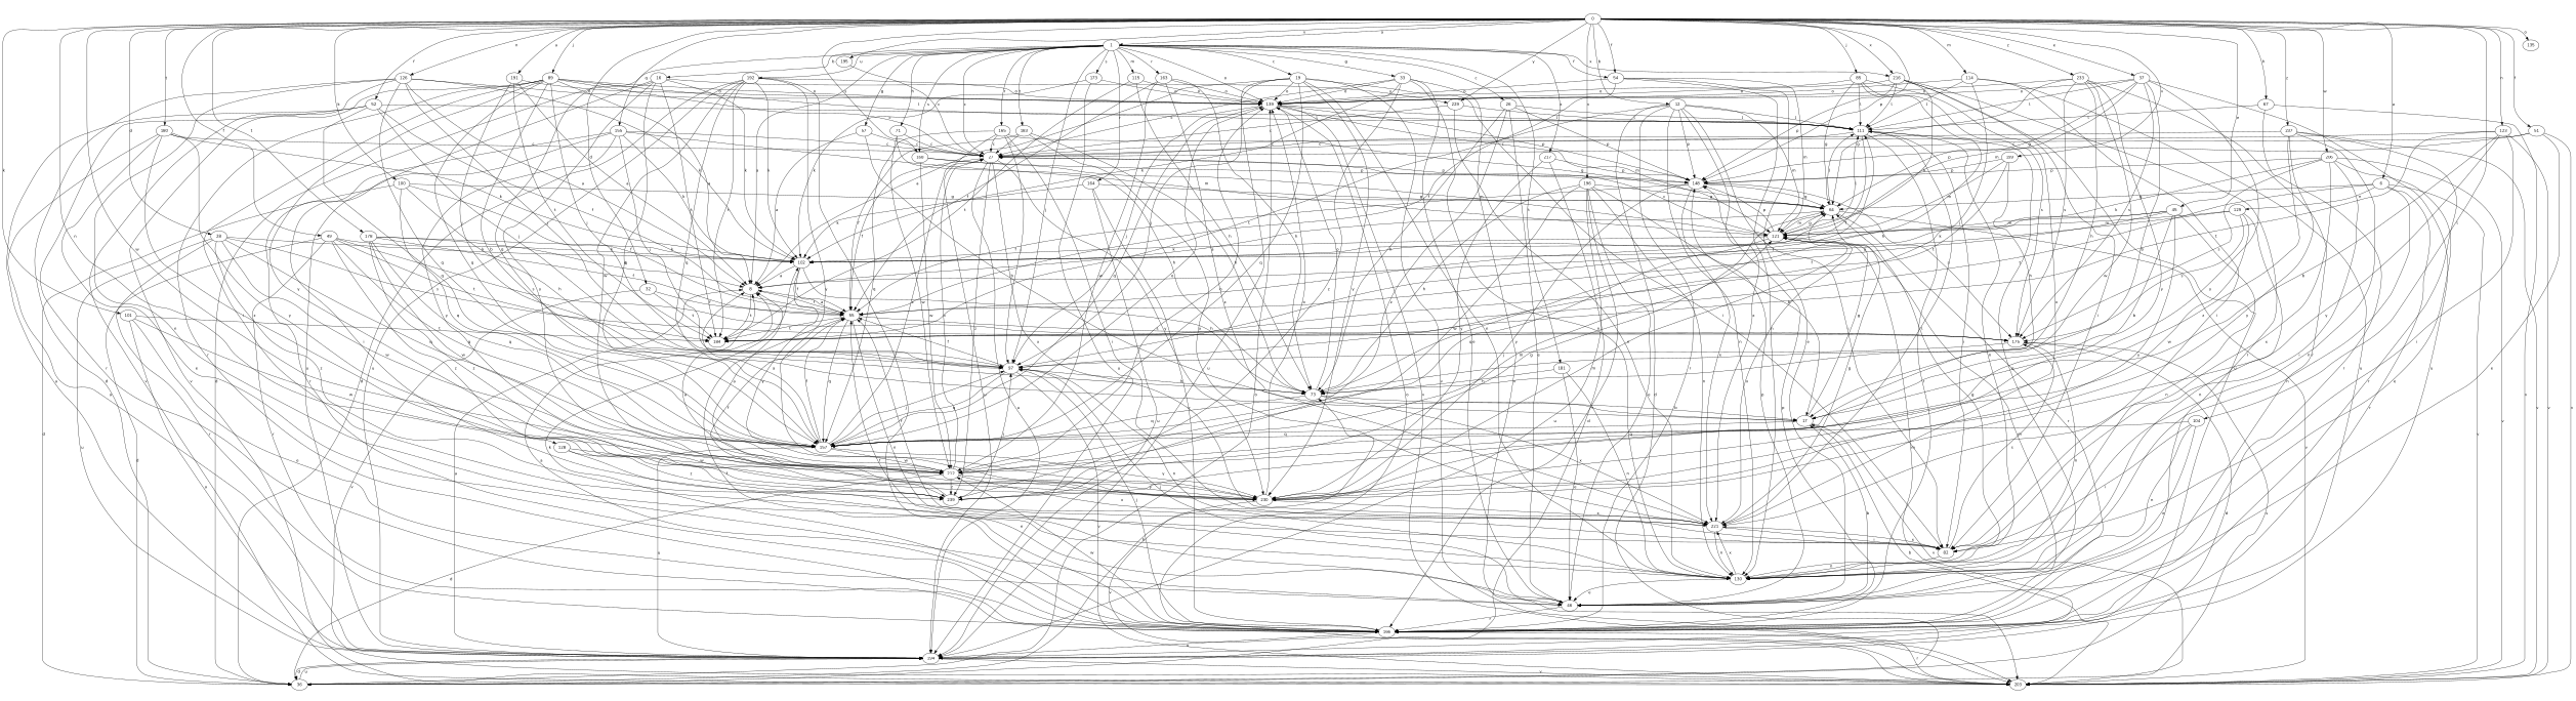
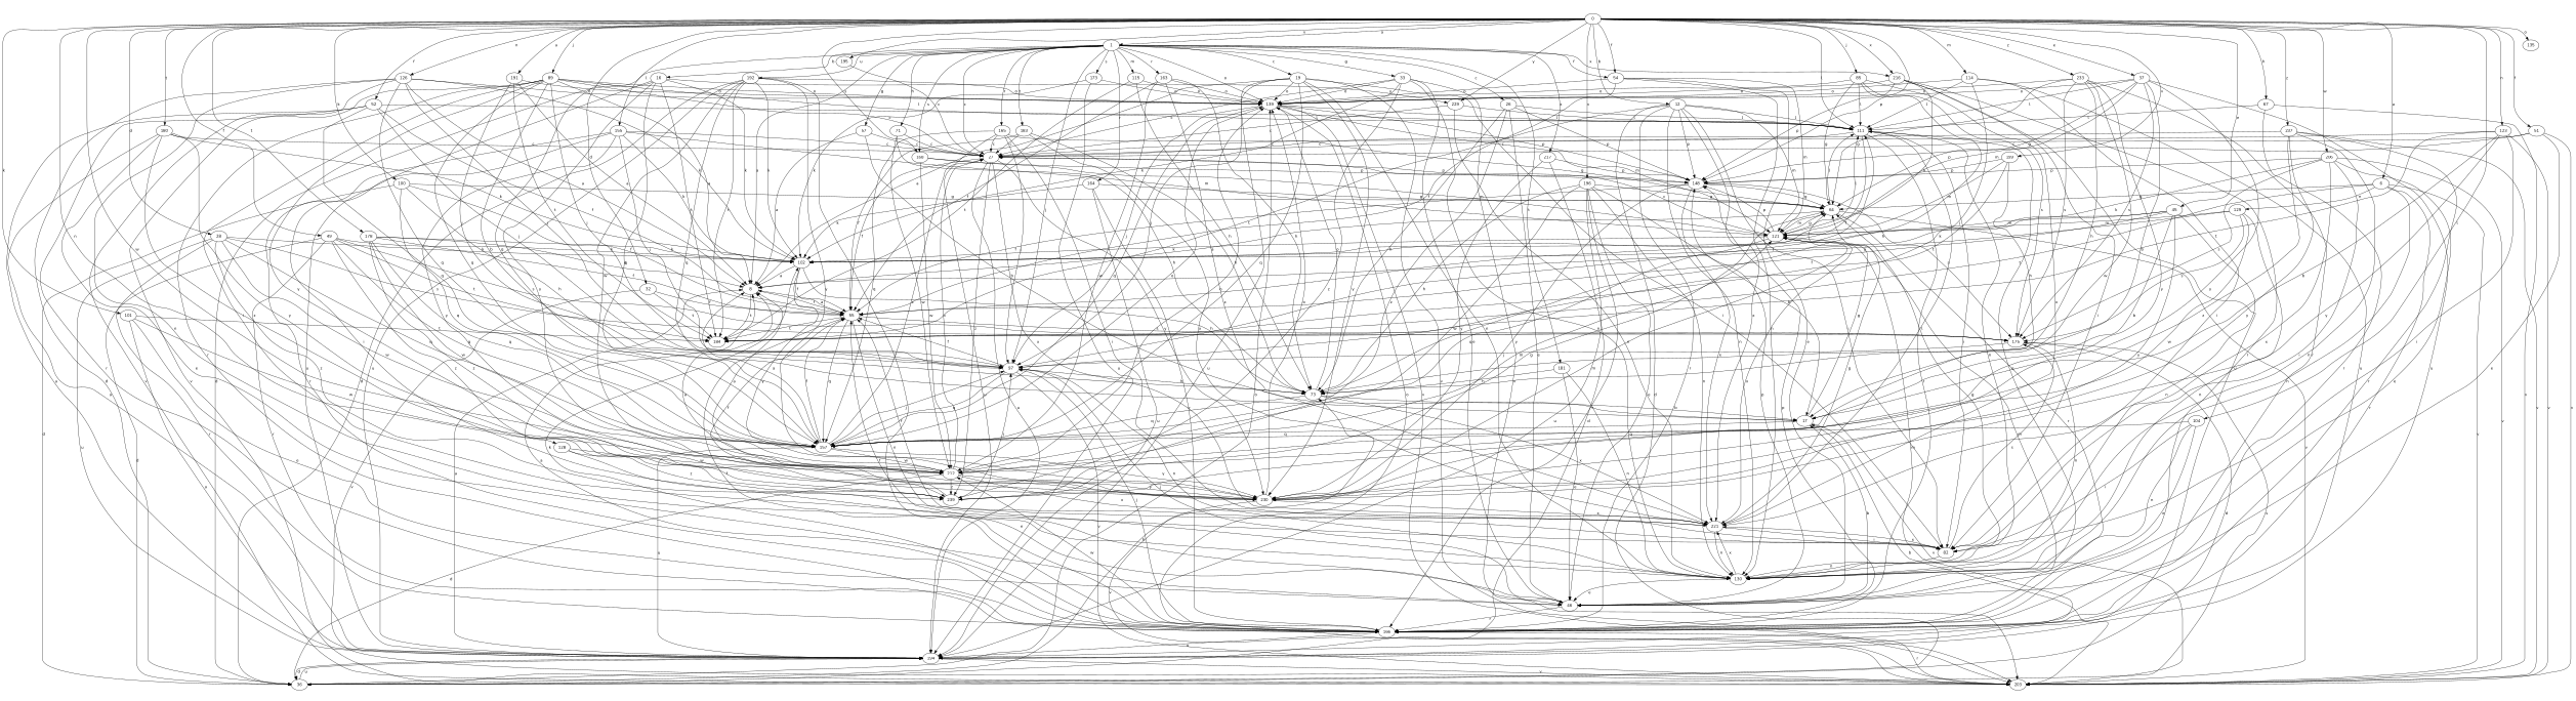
  strict digraph {
    fontname=Nunito
    node [fontname=Nunito]
    edge [fontname=Nunito]
    0
    1
    6
    12
    28
    32
    37
    45
    49
    51
    52
    54
    67
    85
    89
    100
    101
    104
    111
    114
    123
    126
    128
    135
    148
    155
    168
    178
    180
    191
    195
    196
    199
    n34 [label=206]
    212
    216
    229
    233
    237
    8
    16
    19
    26
    27
    57
    n46 [label=33]
    71
    n48 [label=97]
    115
    139
    157
    163
    164
    165
    173
    181
    183
    192
    217
    64
    129
    130
    166
    184
    203
    36
    82
    121
    221
    102
    194
    239
    175
    55
    230
    17
    46
    73
    0 -> 1 [label=a]
    0 -> 6 [label=a]
    0 -> 12 [label=b]
    0 -> 28 [label=d]
    0 -> 32 [label=d]
    0 -> 37 [label=e]
    0 -> 45 [label=e]
    0 -> 49 [label=f]
    0 -> 51 [label=f]
    0 -> 52 [label=f]
    0 -> 54 [label=f]
    0 -> 67 [label=h]
    0 -> 85 [label=j]
    0 -> 89 [label=j]
    0 -> 100 [label=k]
    0 -> 101 [label=k]
    0 -> 104 [label=l]
-   216 -> 111 [label=l]
+   0 -> 111 [label=l]
    0 -> 114 [label=m]
    0 -> 123 [label=n]
    0 -> 126 [label=n]
    0 -> 128 [label=n]
    0 -> 135 [label=o]
    0 -> 148 [label=p]
-   0 -> 155 [label=q]
+   0 -> 155 [label=l]
    0 -> 168 [label=s]
    0 -> 178 [label=t]
    0 -> 180 [label=t]
    0 -> 191 [label=u]
    0 -> 195 [label=v]
    0 -> 196 [label=v]
    0 -> 199 [label=v]
    0 -> n34 [label=w]
    0 -> 212 [label=w]
    0 -> 216 [label=x]
    0 -> 229 [label=y]
    0 -> 233 [label=z]
    0 -> 237 [label=z]
    1 -> 54 [label=f]
    1 -> 168 [label=s]
    1 -> 216 [label=x]
    1 -> 8 [label=a]
    1 -> 16 [label=b]
    1 -> 19 [label=c]
    1 -> 26 [label=c]
    1 -> 27 [label=c]
    1 -> 57 [label=g]
    1 -> n46 [label=g]
    1 -> 71 [label=h]
    1 -> n48 [label=j]
    1 -> 115 [label=m]
    1 -> 139 [label=o]
    1 -> 157 [label=q]
    1 -> 163 [label=r]
    1 -> 164 [label=r]
    1 -> 165 [label=r]
    1 -> 173 [label=s]
    1 -> 181 [label=t]
    1 -> 183 [label=t]
    1 -> 192 [label=u]
    1 -> 217 [label=x]
    6 -> 64 [label=g]
    6 -> 129 [label=n]
    6 -> 130 [label=n]
    6 -> 166 [label=r]
    6 -> 184 [label=t]
    6 -> 203 [label=v]
    12 -> 111 [label=l]
    12 -> 148 [label=p]
    12 -> 130 [label=n]
    12 -> 166 [label=r]
    12 -> 184 [label=t]
    12 -> 36 [label=d]
    12 -> 82 [label=i]
    12 -> 121 [label=m]
    12 -> 221 [label=x]
    28 -> 212 [label=w]
    28 -> 157 [label=q]
    28 -> 166 [label=r]
    28 -> 102 [label=k]
    28 -> 194 [label=u]
    28 -> 239 [label=z]
    28 -> 175 [label=s]
    32 -> 184 [label=t]
    32 -> 203 [label=v]
    32 -> 55 [label=f]
    37 -> 111 [label=l]
    37 -> 139 [label=o]
    37 -> 64 [label=g]
    37 -> 121 [label=m]
    37 -> 194 [label=u]
    37 -> 175 [label=s]
    37 -> 230 [label=y]
    37 -> 17 [label=b]
    45 -> 130 [label=n]
    45 -> 121 [label=m]
    45 -> 102 [label=k]
    45 -> 55 [label=f]
    45 -> 230 [label=y]
    45 -> 17 [label=b]
    49 -> 157 [label=q]
    49 -> 166 [label=r]
    49 -> 184 [label=t]
    49 -> 36 [label=d]
    49 -> 102 [label=k]
    49 -> 239 [label=z]
    49 -> 175 [label=s]
    51 -> 148 [label=p]
    51 -> 27 [label=c]
    51 -> 203 [label=v]
    51 -> 46 [label=e]
    52 -> 111 [label=l]
    52 -> n48 [label=j]
    52 -> 157 [label=q]
    52 -> 166 [label=r]
    52 -> 194 [label=u]
    52 -> 55 [label=f]
    54 -> 139 [label=o]
    54 -> 130 [label=n]
    54 -> 121 [label=m]
    54 -> 55 [label=f]
    54 -> 46 [label=e]
    67 -> 111 [label=l]
    67 -> 166 [label=r]
    67 -> 203 [label=v]
    85 -> 111 [label=l]
    85 -> 139 [label=o]
    85 -> 64 [label=g]
    85 -> 221 [label=x]
    85 -> 175 [label=s]
    85 -> 73 [label=h]
    89 -> 111 [label=l]
    89 -> 8 [label=a]
    89 -> 27 [label=c]
    89 -> n48 [label=j]
    89 -> 139 [label=o]
    89 -> 157 [label=q]
    89 -> 166 [label=r]
    89 -> 203 [label=v]
    89 -> 82 [label=i]
    89 -> 230 [label=y]
    89 -> 17 [label=b]
    100 -> 157 [label=q]
    100 -> 64 [label=g]
    100 -> 36 [label=d]
    100 -> 55 [label=f]
    100 -> 73 [label=h]
    101 -> 212 [label=w]
    101 -> 184 [label=t]
    101 -> 194 [label=u]
    101 -> 46 [label=e]
    104 -> 157 [label=q]
    104 -> 130 [label=n]
    104 -> 82 [label=i]
    104 -> 46 [label=e]
    111 -> 27 [label=c]
    111 -> 130 [label=n]
    111 -> 166 [label=r]
    111 -> 82 [label=i]
    111 -> 55 [label=f]
    111 -> 46 [label=e]
    114 -> 111 [label=l]
    114 -> n48 [label=j]
    114 -> 139 [label=o]
    114 -> 82 [label=i]
    114 -> 194 [label=u]
    123 -> 27 [label=c]
    123 -> 184 [label=t]
    123 -> 203 [label=v]
    123 -> 82 [label=i]
    123 -> 230 [label=y]
    123 -> 17 [label=b]
    126 -> 8 [label=a]
    126 -> n48 [label=j]
    126 -> 139 [label=o]
    126 -> 157 [label=q]
    126 -> 130 [label=n]
    126 -> 203 [label=v]
    126 -> 36 [label=d]
    126 -> 102 [label=k]
    128 -> 212 [label=w]
    128 -> 239 [label=z]
    128 -> 46 [label=e]
    148 -> 64 [label=g]
    148 -> 221 [label=x]
    148 -> 175 [label=s]
    148 -> 55 [label=f]
    148 -> 230 [label=y]
    155 -> 27 [label=c]
    155 -> n48 [label=j]
    155 -> 166 [label=r]
    155 -> 82 [label=i]
    155 -> 121 [label=m]
    155 -> 102 [label=k]
    155 -> 230 [label=y]
    168 -> 148 [label=p]
    168 -> 212 [label=w]
    168 -> 121 [label=m]
    178 -> 212 [label=w]
    178 -> 8 [label=a]
    178 -> 157 [label=q]
    178 -> 102 [label=k]
    178 -> 239 [label=z]
    178 -> 55 [label=f]
    180 -> 27 [label=c]
    180 -> 102 [label=k]
    180 -> 194 [label=u]
    180 -> 239 [label=z]
    180 -> 230 [label=y]
    180 -> 46 [label=e]
    191 -> 8 [label=a]
    191 -> n48 [label=j]
    191 -> 139 [label=o]
    191 -> 184 [label=t]
    195 -> 27 [label=c]
    196 -> 212 [label=w]
    196 -> 64 [label=g]
    196 -> 130 [label=n]
    196 -> 166 [label=r]
    196 -> 194 [label=u]
    196 -> 17 [label=b]
    196 -> 46 [label=e]
    196 -> 73 [label=h]
    199 -> 148 [label=p]
    199 -> 184 [label=t]
    199 -> 121 [label=m]
    199 -> 73 [label=h]
    n34 -> 148 [label=p]
    n34 -> 203 [label=v]
    n34 -> 82 [label=i]
    n34 -> 221 [label=x]
    n34 -> 102 [label=k]
    n34 -> 175 [label=s]
    n34 -> 46 [label=e]
    212 -> 8 [label=a]
    212 -> 27 [label=c]
    212 -> 139 [label=o]
    212 -> 36 [label=d]
    212 -> 121 [label=m]
    212 -> 221 [label=x]
    212 -> 239 [label=z]
    212 -> 230 [label=y]
    216 -> 148 [label=p]
    216 -> 139 [label=o]
    216 -> 166 [label=r]
    216 -> 82 [label=i]
    216 -> 102 [label=k]
    216 -> 194 [label=u]
    229 -> 111 [label=l]
    229 -> 27 [label=c]
    229 -> 130 [label=n]
    233 -> 212 [label=w]
    233 -> 139 [label=o]
    233 -> 64 [label=g]
    233 -> 166 [label=r]
    233 -> 175 [label=s]
    233 -> 230 [label=y]
    233 -> 73 [label=h]
    237 -> 27 [label=c]
    237 -> 130 [label=n]
    237 -> 166 [label=r]
    237 -> 203 [label=v]
    237 -> 239 [label=z]
    237 -> 230 [label=y]
    8 -> 184 [label=t]
    8 -> 55 [label=f]
    16 -> 229 [label=y]
    16 -> 157 [label=q]
    16 -> 184 [label=t]
    16 -> 36 [label=d]
    16 -> 102 [label=k]
    16 -> 194 [label=u]
    16 -> 230 [label=y]
    19 -> 8 [label=a]
    19 -> n48 [label=j]
    19 -> 139 [label=o]
    19 -> 157 [label=q]
    19 -> 130 [label=n]
    19 -> 203 [label=v]
    19 -> 82 [label=i]
    19 -> 194 [label=u]
    19 -> 230 [label=y]
    26 -> 111 [label=l]
    26 -> 148 [label=p]
    26 -> 239 [label=z]
    26 -> 46 [label=e]
    26 -> 73 [label=h]
    27 -> 148 [label=p]
    27 -> 221 [label=x]
    27 -> 194 [label=u]
    27 -> 239 [label=z]
    27 -> 55 [label=f]
    27 -> 230 [label=y]
    57 -> 8 [label=a]
    57 -> 27 [label=c]
    57 -> 17 [label=b]
    n46 -> 27 [label=c]
    n46 -> 139 [label=o]
    n46 -> 130 [label=n]
    n46 -> 203 [label=v]
    n46 -> 102 [label=k]
    n46 -> 239 [label=z]
    n46 -> 46 [label=e]
    71 -> 212 [label=w]
    71 -> 27 [label=c]
    71 -> 73 [label=h]
    n48 -> 111 [label=l]
    n48 -> 157 [label=q]
    n48 -> 130 [label=n]
    n48 -> 203 [label=v]
    n48 -> 55 [label=f]
    n48 -> 73 [label=h]
    115 -> 139 [label=o]
    115 -> 184 [label=t]
    115 -> 73 [label=h]
    139 -> 111 [label=l]
    139 -> 148 [label=p]
    139 -> n48 [label=j]
    139 -> 157 [label=q]
    139 -> 203 [label=v]
    139 -> 121 [label=m]
    157 -> 212 [label=w]
    157 -> 8 [label=a]
    157 -> 27 [label=c]
    157 -> n48 [label=j]
    157 -> 139 [label=o]
    157 -> 194 [label=u]
    157 -> 55 [label=f]
    157 -> 230 [label=y]
    163 -> 212 [label=w]
    163 -> 139 [label=o]
    163 -> 221 [label=x]
    163 -> 55 [label=f]
    163 -> 73 [label=h]
    164 -> 64 [label=g]
    164 -> 166 [label=r]
    164 -> 102 [label=k]
    164 -> 194 [label=u]
    165 -> 27 [label=c]
    165 -> n48 [label=j]
    165 -> 157 [label=q]
    165 -> 64 [label=g]
    165 -> 82 [label=i]
    165 -> 194 [label=u]
    173 -> 139 [label=o]
    173 -> 102 [label=k]
    173 -> 194 [label=u]
    181 -> 130 [label=n]
    181 -> 46 [label=e]
    181 -> 73 [label=h]
    183 -> 27 [label=c]
    183 -> 221 [label=x]
    183 -> 55 [label=f]
    183 -> 73 [label=h]
    192 -> 212 [label=w]
    192 -> 139 [label=o]
    192 -> 157 [label=q]
    192 -> 166 [label=r]
    192 -> 184 [label=t]
    192 -> 36 [label=d]
    192 -> 102 [label=k]
    192 -> 194 [label=u]
    192 -> 230 [label=y]
    217 -> 148 [label=p]
    217 -> 36 [label=d]
    217 -> 230 [label=y]
    64 -> 111 [label=l]
    64 -> 8 [label=a]
    64 -> 166 [label=r]
    64 -> 203 [label=v]
    64 -> 121 [label=m]
    129 -> 212 [label=w]
    129 -> 8 [label=a]
    129 -> 130 [label=n]
    129 -> 121 [label=m]
    129 -> 175 [label=s]
    130 -> 64 [label=g]
    130 -> 221 [label=x]
    130 -> 46 [label=e]
    166 -> 148 [label=p]
    166 -> 212 [label=w]
    166 -> 8 [label=a]
    166 -> n48 [label=j]
    166 -> 121 [label=m]
    166 -> 102 [label=k]
    166 -> 194 [label=u]
    166 -> 55 [label=f]
    203 -> 139 [label=o]
    203 -> 166 [label=r]
    203 -> 17 [label=b]
    36 -> 139 [label=o]
    36 -> 194 [label=u]
    36 -> 175 [label=s]
    36 -> 73 [label=h]
    82 -> 130 [label=n]
    82 -> 221 [label=x]
    82 -> 175 [label=s]
    121 -> 111 [label=l]
    121 -> 148 [label=p]
    121 -> 27 [label=c]
    121 -> 157 [label=q]
    121 -> 64 [label=g]
    121 -> 221 [label=x]
    121 -> 102 [label=k]
    221 -> 111 [label=l]
    221 -> 64 [label=g]
    221 -> 130 [label=n]
    221 -> 82 [label=i]
    221 -> 55 [label=f]
    102 -> 8 [label=a]
    102 -> 55 [label=f]
    102 -> 230 [label=y]
    102 -> 73 [label=h]
    194 -> 8 [label=a]
    194 -> 203 [label=v]
    194 -> 36 [label=d]
    194 -> 121 [label=m]
    239 -> n48 [label=j]
    239 -> 64 [label=g]
    239 -> 55 [label=f]
    175 -> n48 [label=j]
    175 -> 130 [label=n]
    175 -> 36 [label=d]
    55 -> 8 [label=a]
    55 -> 157 [label=q]
    55 -> 130 [label=n]
    55 -> 184 [label=t]
    55 -> 175 [label=s]
    230 -> 8 [label=a]
    230 -> 139 [label=o]
    230 -> 203 [label=v]
    230 -> 121 [label=m]
    230 -> 221 [label=x]
    17 -> 157 [label=q]
    17 -> 64 [label=g]
    17 -> 203 [label=v]
    46 -> 148 [label=p]
    46 -> n48 [label=j]
    46 -> 166 [label=r]
    46 -> 55 [label=f]
    46 -> 17 [label=b]
    73 -> 139 [label=o]
    73 -> 157 [label=q]
    73 -> 221 [label=x]
    73 -> 17 [label=b]
  }
